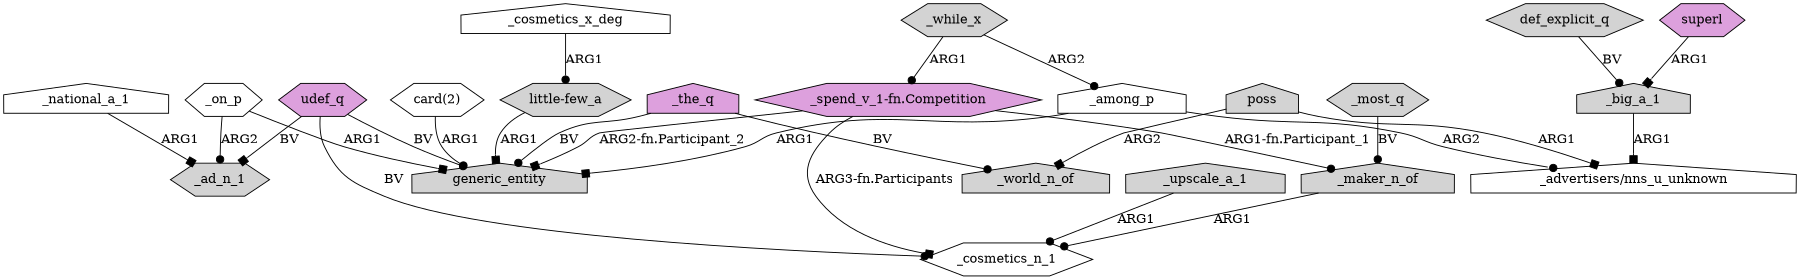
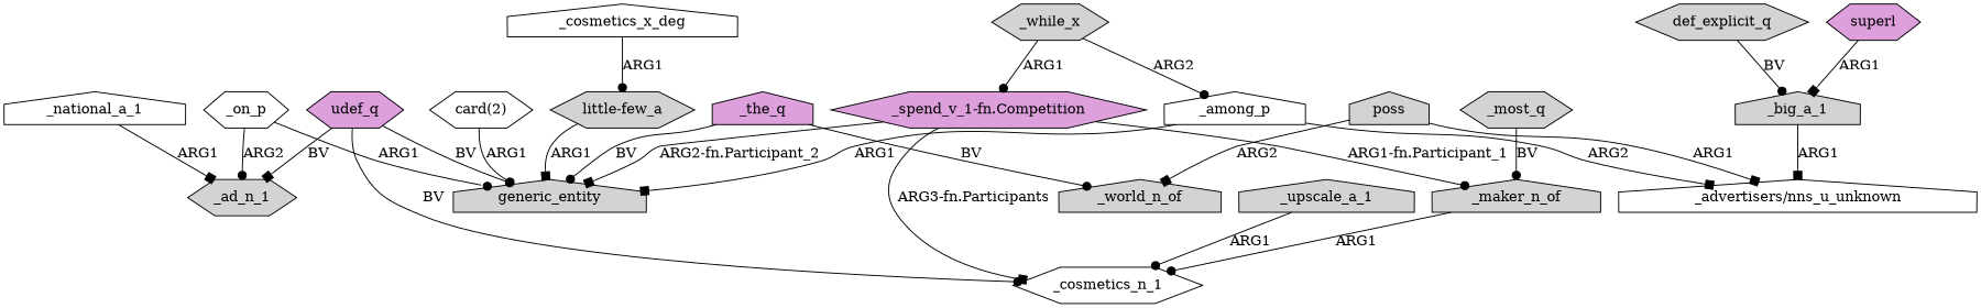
  digraph {
    node [fillcolor=lightgrey shape=hexagon style=filled]
    edge [arrowhead=dot]
    "_spend_v_1-fn.Competition" [fillcolor=plum]
    generic_entity [shape=house]
    _maker_n_of [shape=house]
    _cosmetics_n_1 [fillcolor=white]
    _on_p [fillcolor=white]
    _ad_n_1
    _national_a_1 [fillcolor=white shape=house]
    _among_p [fillcolor=white shape=house]
    "_advertisers/nns_u_unknown" [fillcolor=white shape=house]
    "little-few_a"
    udef_q [fillcolor=plum]
    _upscale_a_1 [shape=house]
    superl [fillcolor=plum]
    _big_a_1 [shape=house]
    def_explicit_q
    _while_x
    _the_q [fillcolor=plum shape=house]
    _world_n_of [shape=house]
    "card(2)" [fillcolor=white]
    _most_q
    n21 [fillcolor=white label=_cosmetics_x_deg shape=house]
    poss [shape=house]
    "_spend_v_1-fn.Competition" -> generic_entity [arrowhead=box label="ARG2-fn.Participant_2"]
    "_spend_v_1-fn.Competition" -> _maker_n_of [label="ARG1-fn.Participant_1"]
    "_spend_v_1-fn.Competition" -> _cosmetics_n_1 [arrowhead=box label="ARG3-fn.Participants"]
    _maker_n_of -> _cosmetics_n_1 [label=ARG1]
-   _on_p -> generic_entity [arrowhead=box label=ARG1]
+   _on_p -> generic_entity [label=ARG1]
    _on_p -> _ad_n_1 [label=ARG2]
    _national_a_1 -> _ad_n_1 [arrowhead=box label=ARG1]
    _among_p -> generic_entity [arrowhead=box label=ARG1]
-   _among_p -> "_advertisers/nns_u_unknown" [label=ARG2]
+   _among_p -> "_advertisers/nns_u_unknown" [arrowhead=box label=ARG2]
    "little-few_a" -> generic_entity [arrowhead=box label=ARG1]
    udef_q -> generic_entity [label=BV]
    udef_q -> _cosmetics_n_1 [label=BV]
    udef_q -> _ad_n_1 [arrowhead=box label=BV]
    _upscale_a_1 -> _cosmetics_n_1 [label=ARG1]
    superl -> _big_a_1 [arrowhead=box label=ARG1]
    _big_a_1 -> "_advertisers/nns_u_unknown" [arrowhead=box label=ARG1]
    def_explicit_q -> _big_a_1 [label=BV]
    _while_x -> "_spend_v_1-fn.Competition" [label=ARG1]
    _while_x -> _among_p [label=ARG2]
    _the_q -> generic_entity [label=BV]
    _the_q -> _world_n_of [label=BV]
    "card(2)" -> generic_entity [label=ARG1]
    _most_q -> _maker_n_of [label=BV]
    n21 -> "little-few_a" [label=ARG1]
    poss -> "_advertisers/nns_u_unknown" [arrowhead=box label=ARG1]
    poss -> _world_n_of [arrowhead=box label=ARG2]
  }
